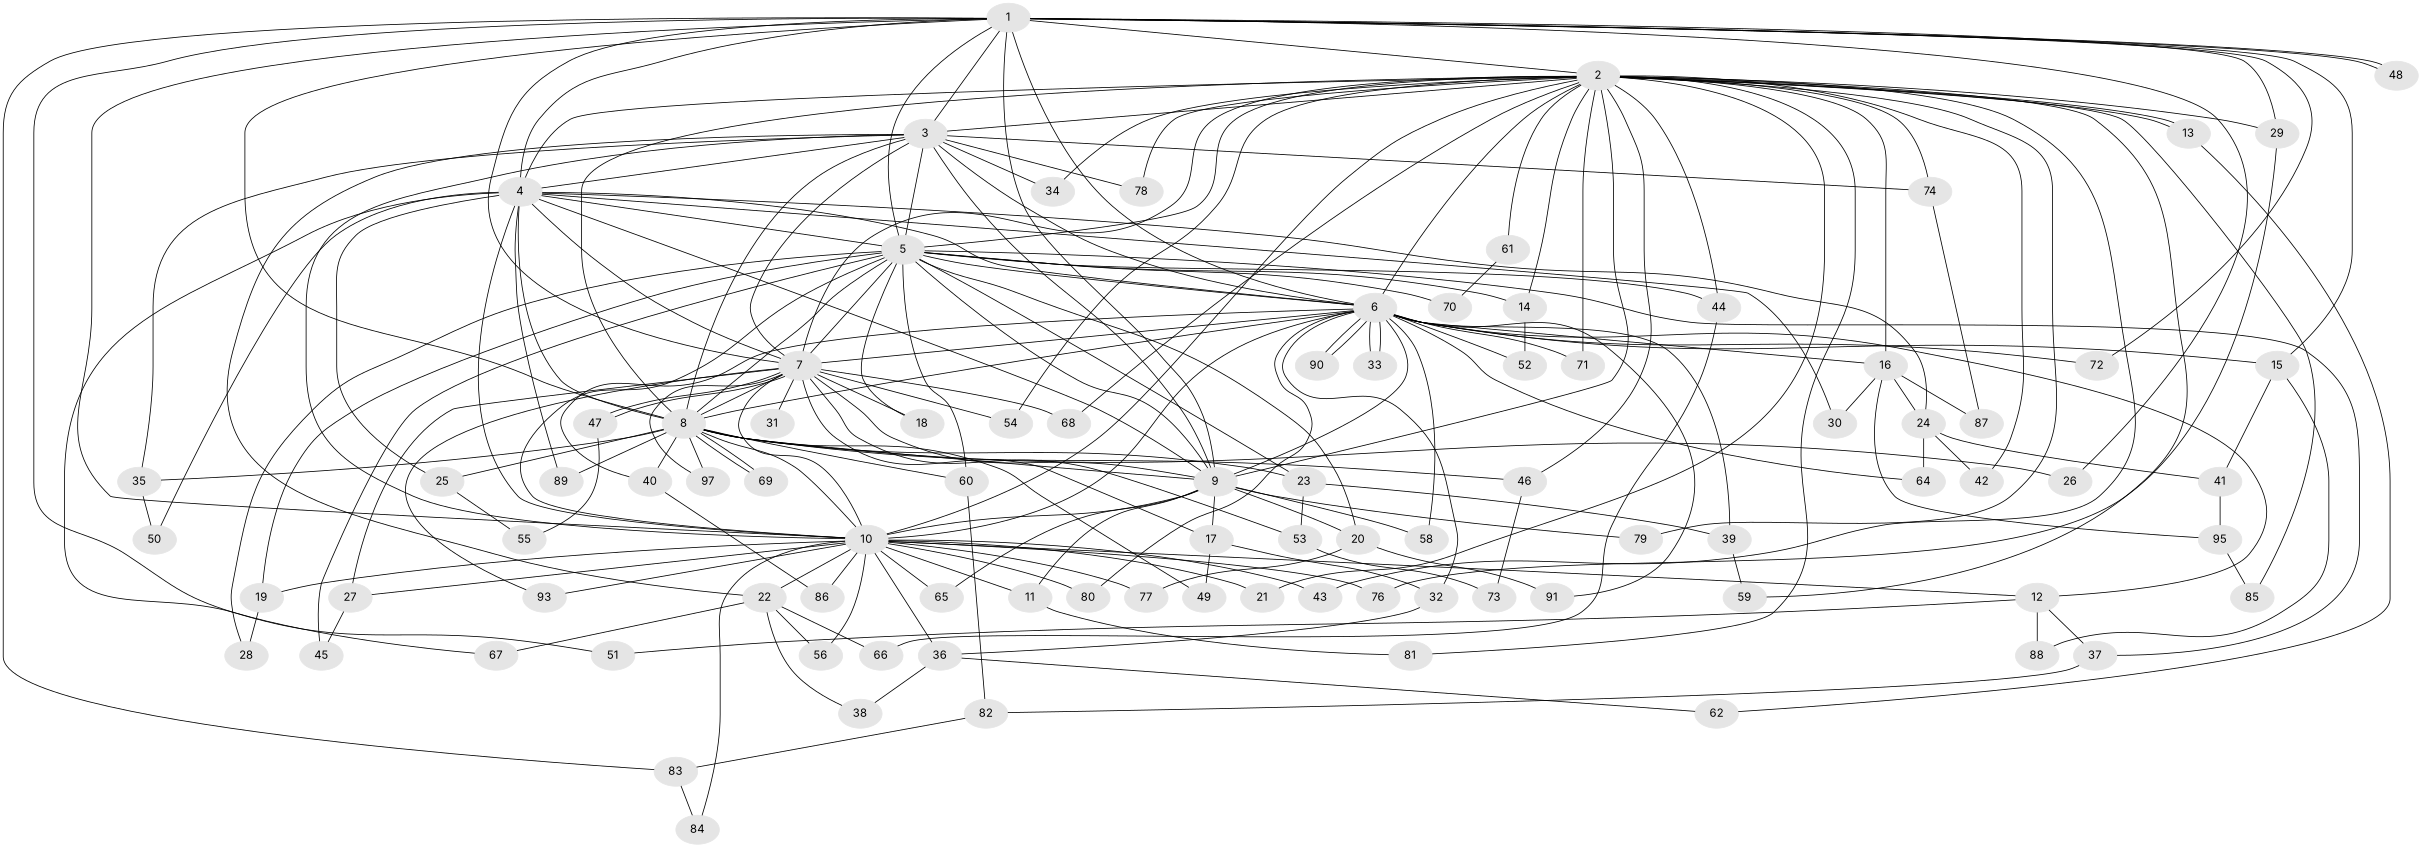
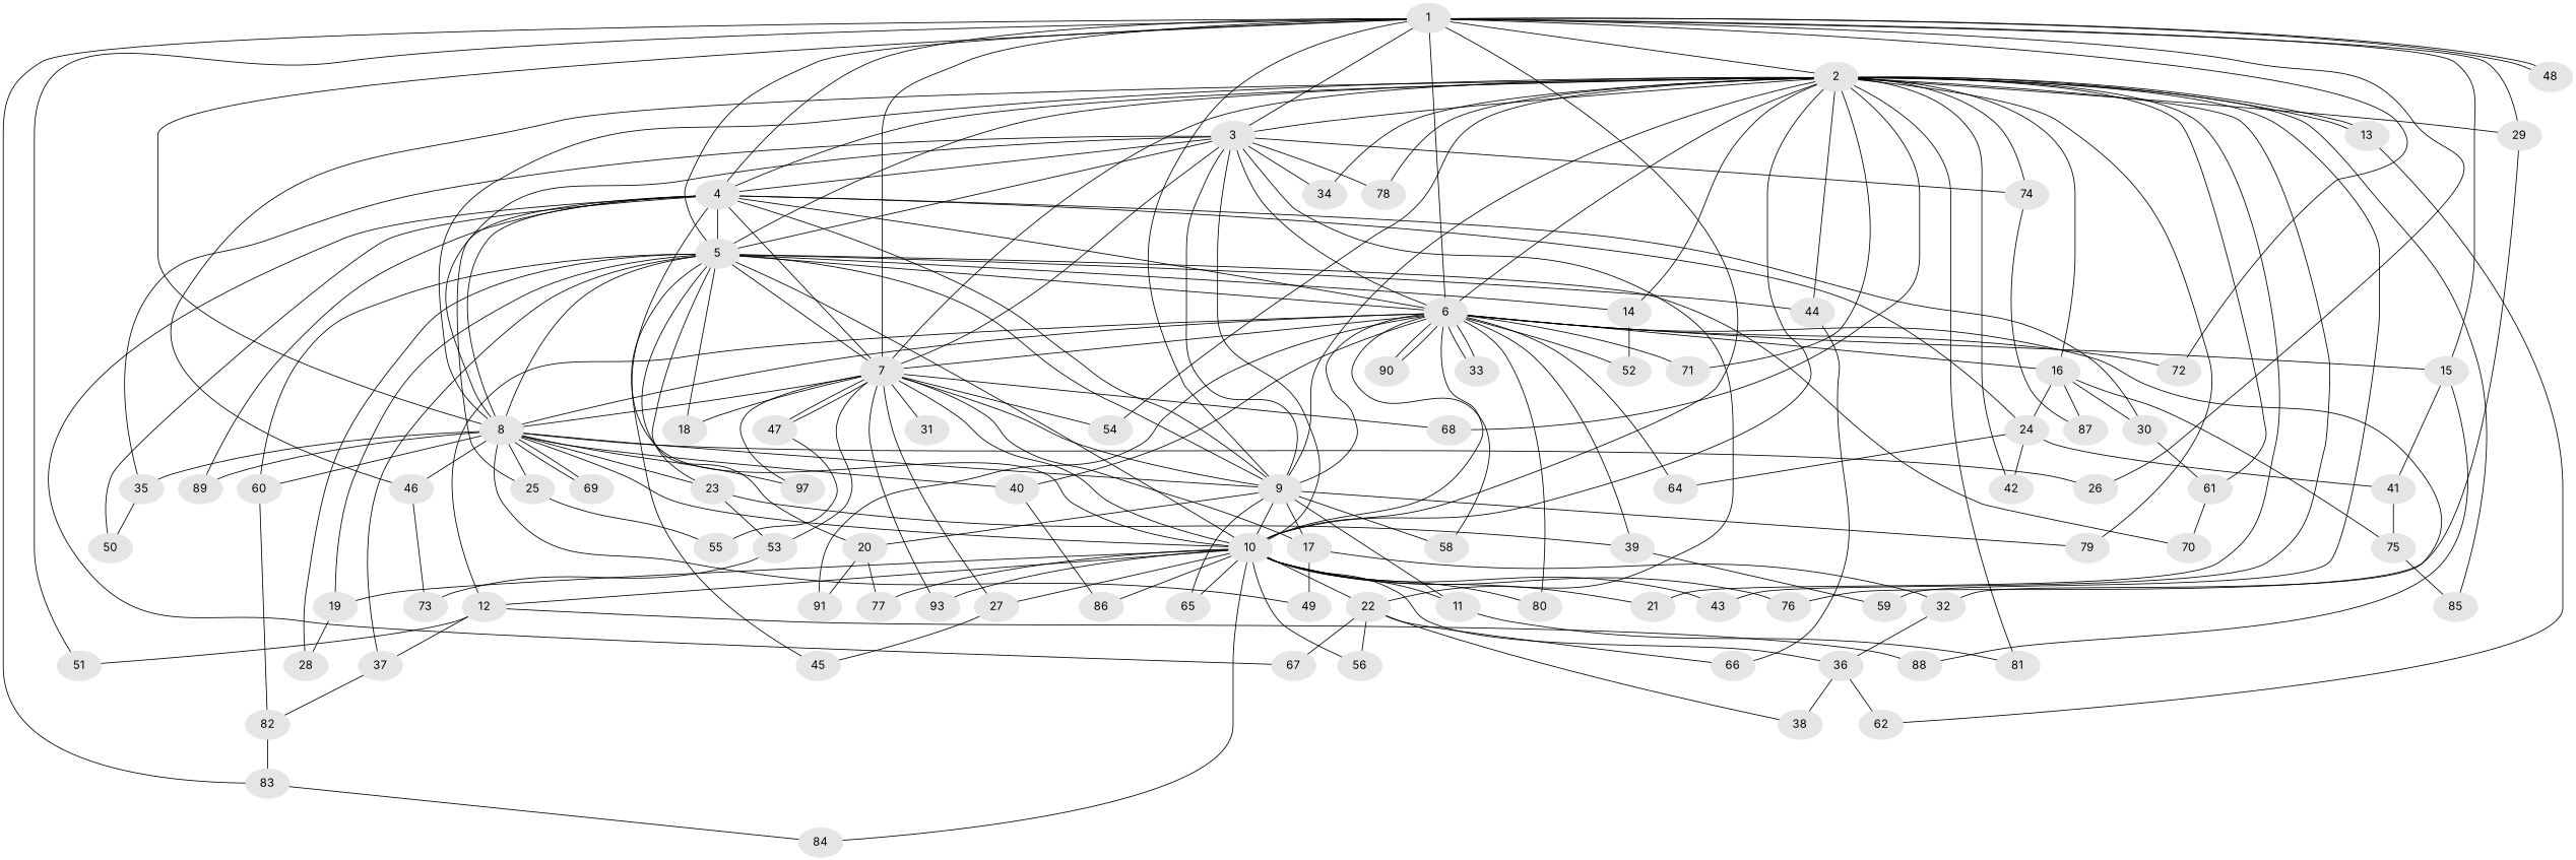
  graph {
    fontname=Inter
    node [color=gray90 fontname=Inter style=filled]
    edge [fontname=Inter]
    1
    2
    3
    4
    5
    6
    7
    8
    9
    10
    15
    26
    29
    48
    51
    72
    83
    13
    14
    16
    21
    34
    42
    43
    44
    46
    54
    59
    61
    68
    71
    74
    78
    79
    81
    85
    22
    35
    24
    25
    30
    50
    67
    89
    18
    19
    20
    23
    28
    37
    45
    60
    70
    12
    32
    33
    39
    40
    52
    58
    64
    80
    90
    91
    31
    17
    27
    47
    53
    n70 [label=97]
    n71 [label=93]
    49
    69
    11
    65
    36
    56
    76
    77
    84
    86
    88
    41
    62
-   75 [label=95]
+   75
    87
    66
    73
    38
    55
    82
    1 -- 2
    1 -- 3
    1 -- 4
    1 -- 5
    1 -- 6
    1 -- 7
    1 -- 8
    1 -- 9
    1 -- 10
    1 -- 15
    1 -- 26
    1 -- 29
    1 -- 48
    1 -- 48
    1 -- 51
    1 -- 72
    1 -- 83
    2 -- 3
    2 -- 4
    2 -- 5
    2 -- 6
    2 -- 7
    2 -- 8
    2 -- 9
    2 -- 10
    2 -- 29
    2 -- 13
    2 -- 13
    2 -- 14
    2 -- 16
    2 -- 21
    2 -- 34
    2 -- 42
    2 -- 43
    2 -- 44
    2 -- 46
    2 -- 54
    2 -- 59
    2 -- 61
    2 -- 68
    2 -- 71
    2 -- 74
    2 -- 78
    2 -- 79
    2 -- 81
    2 -- 85
    3 -- 4
    3 -- 5
    3 -- 6
    3 -- 7
    3 -- 8
    3 -- 9
    3 -- 10
    3 -- 34
    3 -- 74
    3 -- 78
    3 -- 22
    3 -- 35
    4 -- 5
    4 -- 6
    4 -- 7
    4 -- 8
    4 -- 9
    4 -- 10
    4 -- 24
    4 -- 25
    4 -- 30
    4 -- 50
    4 -- 67
    4 -- 89
    5 -- 6
    5 -- 7
    5 -- 8
    5 -- 9
    5 -- 10
    5 -- 14
    5 -- 44
    5 -- 18
    5 -- 19
    5 -- 20
    5 -- 23
    5 -- 28
    5 -- 37
    5 -- 45
    5 -- 60
    5 -- 70
    6 -- 7
    6 -- 8
    6 -- 9
    6 -- 10
    6 -- 15
    6 -- 72
    6 -- 16
    6 -- 71
    6 -- 12
    6 -- 32
    6 -- 33
    6 -- 33
    6 -- 39
    6 -- 40
    6 -- 52
    6 -- 58
    6 -- 64
    6 -- 80
    6 -- 90
    6 -- 90
    6 -- 91
    7 -- 8
    7 -- 9
    7 -- 10
    7 -- 54
    7 -- 68
    7 -- 18
    7 -- 31
    7 -- 17
    7 -- 27
    7 -- 47
    7 -- 47
    7 -- 53
    7 -- n70
    7 -- n71
    8 -- 9
    8 -- 10
    8 -- 26
    8 -- 46
    8 -- 35
    8 -- 25
    8 -- 89
    8 -- 23
    8 -- 60
    8 -- 40
    8 -- n70
    8 -- 49
    8 -- 69
    8 -- 69
    9 -- 10
    9 -- 79
    9 -- 20
    9 -- 58
    9 -- 17
    9 -- 11
    9 -- 65
    10 -- 21
    10 -- 43
    10 -- 22
    10 -- 19
    10 -- 12
    10 -- 80
    10 -- 27
    10 -- n71
    10 -- 11
    10 -- 65
    10 -- 36
    10 -- 56
    10 -- 76
    10 -- 77
    10 -- 84
    10 -- 86
    15 -- 88
    15 -- 41
    29 -- 76
    83 -- 84
    13 -- 62
    14 -- 52
    16 -- 24
    16 -- 30
    16 -- 75
    16 -- 87
    44 -- 66
    46 -- 73
    61 -- 70
    74 -- 87
    22 -- 67
    22 -- 56
    22 -- 66
    22 -- 38
    35 -- 50
    24 -- 42
    24 -- 64
    24 -- 41
    25 -- 55
+   30 -- 61
    19 -- 28
    20 -- 91
    20 -- 77
    23 -- 39
    23 -- 53
    37 -- 82
    60 -- 82
    12 -- 51
    12 -- 37
    12 -- 88
    32 -- 36
    39 -- 59
    40 -- 86
    17 -- 32
    17 -- 49
    27 -- 45
    47 -- 55
    53 -- 73
    11 -- 81
    36 -- 62
    36 -- 38
    41 -- 75
    75 -- 85
    82 -- 83
  }
